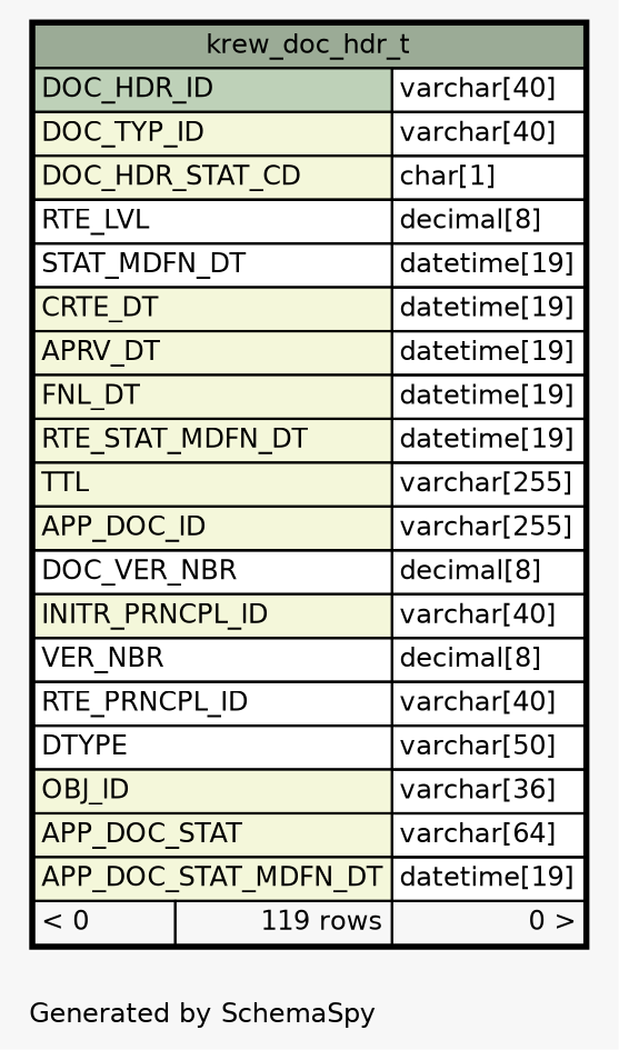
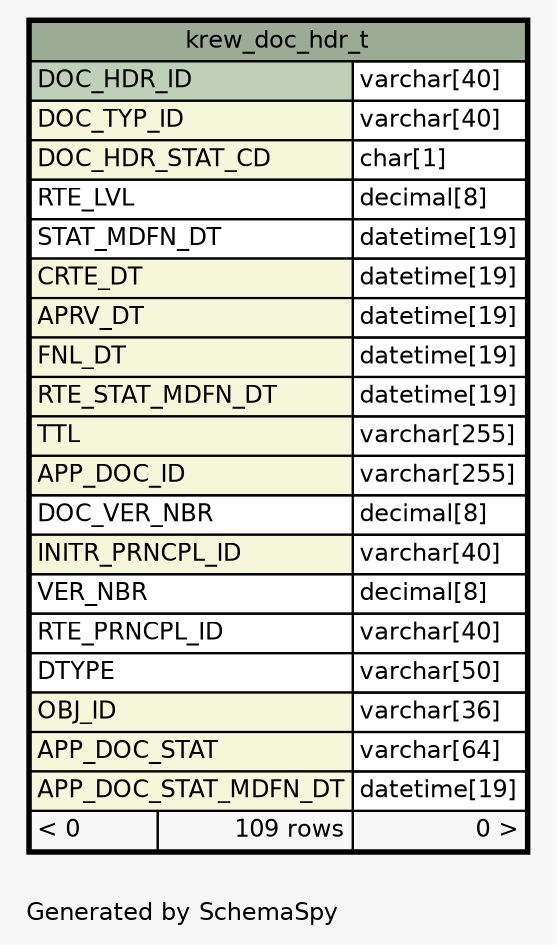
  digraph {
    bgcolor="#f7f7f7"
    fontname=Helvetica
    fontsize=11
    label="\nGenerated by SchemaSpy"
    labeljust=l
    nodesep=0.18
    rankdir=RL
    ranksep=0.46
-   n1 [fontname=Helvetica fontsize=11 label=<     <TABLE BORDER="2" CELLBORDER="1" CELLSPACING="0" BGCOLOR="#ffffff">       <TR><TD COLSPAN="3" BGCOLOR="#9bab96" ALIGN="CENTER">krew_doc_hdr_t</TD></TR>       <TR><TD PORT="DOC_HDR_ID" COLSPAN="2" BGCOLOR="#bed1b8" ALIGN="LEFT">DOC_HDR_ID</TD><TD PORT="DOC_HDR_ID.type" ALIGN="LEFT">varchar[40]</TD></TR>       <TR><TD PORT="DOC_TYP_ID" COLSPAN="2" BGCOLOR="#f4f7da" ALIGN="LEFT">DOC_TYP_ID</TD><TD PORT="DOC_TYP_ID.type" ALIGN="LEFT">varchar[40]</TD></TR>       <TR><TD PORT="DOC_HDR_STAT_CD" COLSPAN="2" BGCOLOR="#f4f7da" ALIGN="LEFT">DOC_HDR_STAT_CD</TD><TD PORT="DOC_HDR_STAT_CD.type" ALIGN="LEFT">char[1]</TD></TR>       <TR><TD PORT="RTE_LVL" COLSPAN="2" ALIGN="LEFT">RTE_LVL</TD><TD PORT="RTE_LVL.type" ALIGN="LEFT">decimal[8]</TD></TR>       <TR><TD PORT="STAT_MDFN_DT" COLSPAN="2" ALIGN="LEFT">STAT_MDFN_DT</TD><TD PORT="STAT_MDFN_DT.type" ALIGN="LEFT">datetime[19]</TD></TR>       <TR><TD PORT="CRTE_DT" COLSPAN="2" BGCOLOR="#f4f7da" ALIGN="LEFT">CRTE_DT</TD><TD PORT="CRTE_DT.type" ALIGN="LEFT">datetime[19]</TD></TR>       <TR><TD PORT="APRV_DT" COLSPAN="2" BGCOLOR="#f4f7da" ALIGN="LEFT">APRV_DT</TD><TD PORT="APRV_DT.type" ALIGN="LEFT">datetime[19]</TD></TR>       <TR><TD PORT="FNL_DT" COLSPAN="2" BGCOLOR="#f4f7da" ALIGN="LEFT">FNL_DT</TD><TD PORT="FNL_DT.type" ALIGN="LEFT">datetime[19]</TD></TR>       <TR><TD PORT="RTE_STAT_MDFN_DT" COLSPAN="2" BGCOLOR="#f4f7da" ALIGN="LEFT">RTE_STAT_MDFN_DT</TD><TD PORT="RTE_STAT_MDFN_DT.type" ALIGN="LEFT">datetime[19]</TD></TR>       <TR><TD PORT="TTL" COLSPAN="2" BGCOLOR="#f4f7da" ALIGN="LEFT">TTL</TD><TD PORT="TTL.type" ALIGN="LEFT">varchar[255]</TD></TR>       <TR><TD PORT="APP_DOC_ID" COLSPAN="2" BGCOLOR="#f4f7da" ALIGN="LEFT">APP_DOC_ID</TD><TD PORT="APP_DOC_ID.type" ALIGN="LEFT">varchar[255]</TD></TR>       <TR><TD PORT="DOC_VER_NBR" COLSPAN="2" ALIGN="LEFT">DOC_VER_NBR</TD><TD PORT="DOC_VER_NBR.type" ALIGN="LEFT">decimal[8]</TD></TR>       <TR><TD PORT="INITR_PRNCPL_ID" COLSPAN="2" BGCOLOR="#f4f7da" ALIGN="LEFT">INITR_PRNCPL_ID</TD><TD PORT="INITR_PRNCPL_ID.type" ALIGN="LEFT">varchar[40]</TD></TR>       <TR><TD PORT="VER_NBR" COLSPAN="2" ALIGN="LEFT">VER_NBR</TD><TD PORT="VER_NBR.type" ALIGN="LEFT">decimal[8]</TD></TR>       <TR><TD PORT="RTE_PRNCPL_ID" COLSPAN="2" ALIGN="LEFT">RTE_PRNCPL_ID</TD><TD PORT="RTE_PRNCPL_ID.type" ALIGN="LEFT">varchar[40]</TD></TR>       <TR><TD PORT="DTYPE" COLSPAN="2" ALIGN="LEFT">DTYPE</TD><TD PORT="DTYPE.type" ALIGN="LEFT">varchar[50]</TD></TR>       <TR><TD PORT="OBJ_ID" COLSPAN="2" BGCOLOR="#f4f7da" ALIGN="LEFT">OBJ_ID</TD><TD PORT="OBJ_ID.type" ALIGN="LEFT">varchar[36]</TD></TR>       <TR><TD PORT="APP_DOC_STAT" COLSPAN="2" BGCOLOR="#f4f7da" ALIGN="LEFT">APP_DOC_STAT</TD><TD PORT="APP_DOC_STAT.type" ALIGN="LEFT">varchar[64]</TD></TR>       <TR><TD PORT="APP_DOC_STAT_MDFN_DT" COLSPAN="2" BGCOLOR="#f4f7da" ALIGN="LEFT">APP_DOC_STAT_MDFN_DT</TD><TD PORT="APP_DOC_STAT_MDFN_DT.type" ALIGN="LEFT">datetime[19]</TD></TR>       <TR><TD ALIGN="LEFT" BGCOLOR="#f7f7f7">&lt; 0</TD><TD ALIGN="RIGHT" BGCOLOR="#f7f7f7">119 rows</TD><TD ALIGN="RIGHT" BGCOLOR="#f7f7f7">0 &gt;</TD></TR>     </TABLE>> shape=plaintext]
+   n1 [fontname=Helvetica fontsize=11 label=<     <TABLE BORDER="2" CELLBORDER="1" CELLSPACING="0" BGCOLOR="#ffffff">       <TR><TD COLSPAN="3" BGCOLOR="#9bab96" ALIGN="CENTER">krew_doc_hdr_t</TD></TR>       <TR><TD PORT="DOC_HDR_ID" COLSPAN="2" BGCOLOR="#bed1b8" ALIGN="LEFT">DOC_HDR_ID</TD><TD PORT="DOC_HDR_ID.type" ALIGN="LEFT">varchar[40]</TD></TR>       <TR><TD PORT="DOC_TYP_ID" COLSPAN="2" BGCOLOR="#f4f7da" ALIGN="LEFT">DOC_TYP_ID</TD><TD PORT="DOC_TYP_ID.type" ALIGN="LEFT">varchar[40]</TD></TR>       <TR><TD PORT="DOC_HDR_STAT_CD" COLSPAN="2" BGCOLOR="#f4f7da" ALIGN="LEFT">DOC_HDR_STAT_CD</TD><TD PORT="DOC_HDR_STAT_CD.type" ALIGN="LEFT">char[1]</TD></TR>       <TR><TD PORT="RTE_LVL" COLSPAN="2" ALIGN="LEFT">RTE_LVL</TD><TD PORT="RTE_LVL.type" ALIGN="LEFT">decimal[8]</TD></TR>       <TR><TD PORT="STAT_MDFN_DT" COLSPAN="2" ALIGN="LEFT">STAT_MDFN_DT</TD><TD PORT="STAT_MDFN_DT.type" ALIGN="LEFT">datetime[19]</TD></TR>       <TR><TD PORT="CRTE_DT" COLSPAN="2" BGCOLOR="#f4f7da" ALIGN="LEFT">CRTE_DT</TD><TD PORT="CRTE_DT.type" ALIGN="LEFT">datetime[19]</TD></TR>       <TR><TD PORT="APRV_DT" COLSPAN="2" BGCOLOR="#f4f7da" ALIGN="LEFT">APRV_DT</TD><TD PORT="APRV_DT.type" ALIGN="LEFT">datetime[19]</TD></TR>       <TR><TD PORT="FNL_DT" COLSPAN="2" BGCOLOR="#f4f7da" ALIGN="LEFT">FNL_DT</TD><TD PORT="FNL_DT.type" ALIGN="LEFT">datetime[19]</TD></TR>       <TR><TD PORT="RTE_STAT_MDFN_DT" COLSPAN="2" BGCOLOR="#f4f7da" ALIGN="LEFT">RTE_STAT_MDFN_DT</TD><TD PORT="RTE_STAT_MDFN_DT.type" ALIGN="LEFT">datetime[19]</TD></TR>       <TR><TD PORT="TTL" COLSPAN="2" BGCOLOR="#f4f7da" ALIGN="LEFT">TTL</TD><TD PORT="TTL.type" ALIGN="LEFT">varchar[255]</TD></TR>       <TR><TD PORT="APP_DOC_ID" COLSPAN="2" BGCOLOR="#f4f7da" ALIGN="LEFT">APP_DOC_ID</TD><TD PORT="APP_DOC_ID.type" ALIGN="LEFT">varchar[255]</TD></TR>       <TR><TD PORT="DOC_VER_NBR" COLSPAN="2" ALIGN="LEFT">DOC_VER_NBR</TD><TD PORT="DOC_VER_NBR.type" ALIGN="LEFT">decimal[8]</TD></TR>       <TR><TD PORT="INITR_PRNCPL_ID" COLSPAN="2" BGCOLOR="#f4f7da" ALIGN="LEFT">INITR_PRNCPL_ID</TD><TD PORT="INITR_PRNCPL_ID.type" ALIGN="LEFT">varchar[40]</TD></TR>       <TR><TD PORT="VER_NBR" COLSPAN="2" ALIGN="LEFT">VER_NBR</TD><TD PORT="VER_NBR.type" ALIGN="LEFT">decimal[8]</TD></TR>       <TR><TD PORT="RTE_PRNCPL_ID" COLSPAN="2" ALIGN="LEFT">RTE_PRNCPL_ID</TD><TD PORT="RTE_PRNCPL_ID.type" ALIGN="LEFT">varchar[40]</TD></TR>       <TR><TD PORT="DTYPE" COLSPAN="2" ALIGN="LEFT">DTYPE</TD><TD PORT="DTYPE.type" ALIGN="LEFT">varchar[50]</TD></TR>       <TR><TD PORT="OBJ_ID" COLSPAN="2" BGCOLOR="#f4f7da" ALIGN="LEFT">OBJ_ID</TD><TD PORT="OBJ_ID.type" ALIGN="LEFT">varchar[36]</TD></TR>       <TR><TD PORT="APP_DOC_STAT" COLSPAN="2" BGCOLOR="#f4f7da" ALIGN="LEFT">APP_DOC_STAT</TD><TD PORT="APP_DOC_STAT.type" ALIGN="LEFT">varchar[64]</TD></TR>       <TR><TD PORT="APP_DOC_STAT_MDFN_DT" COLSPAN="2" BGCOLOR="#f4f7da" ALIGN="LEFT">APP_DOC_STAT_MDFN_DT</TD><TD PORT="APP_DOC_STAT_MDFN_DT.type" ALIGN="LEFT">datetime[19]</TD></TR>       <TR><TD ALIGN="LEFT" BGCOLOR="#f7f7f7">&lt; 0</TD><TD ALIGN="RIGHT" BGCOLOR="#f7f7f7">109 rows</TD><TD ALIGN="RIGHT" BGCOLOR="#f7f7f7">0 &gt;</TD></TR>     </TABLE>> shape=plaintext]
  }
